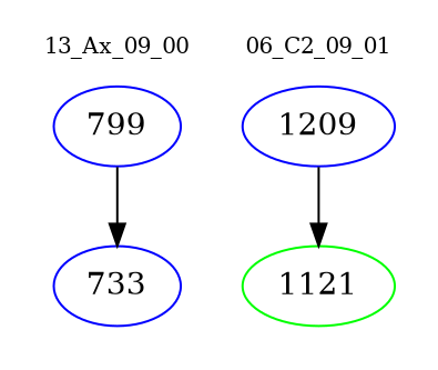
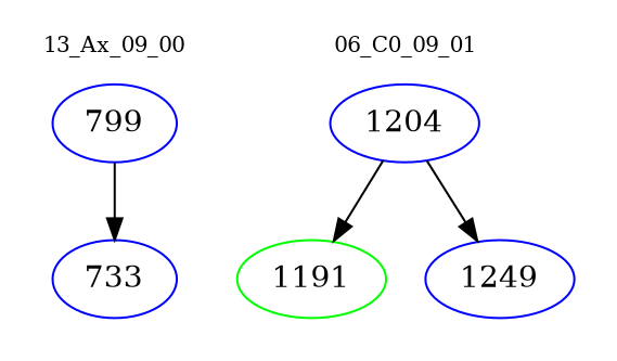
  digraph {
    node [color=blue]
    edge [color=black]
    n1 [label=799]
    n2 [label=733]
-   n3 [label=1209]
-   n4 [color=green label=1121]
+   n3 [label=1204]
+   n4 [color=green label=1191]
+   n5 [label=1249]
    subgraph cluster_1 {
      color=white
      fontsize=10
      label="13_Ax_09_00"
      n1
      n2
    }
    subgraph cluster_2 {
      color=white
      fontsize=10
-     label="06_C2_09_01"
+     label="06_C0_09_01"
      n3
      n4
+     n5
    }
    n1 -> n2
    n3 -> n4
+   n3 -> n5
  }
